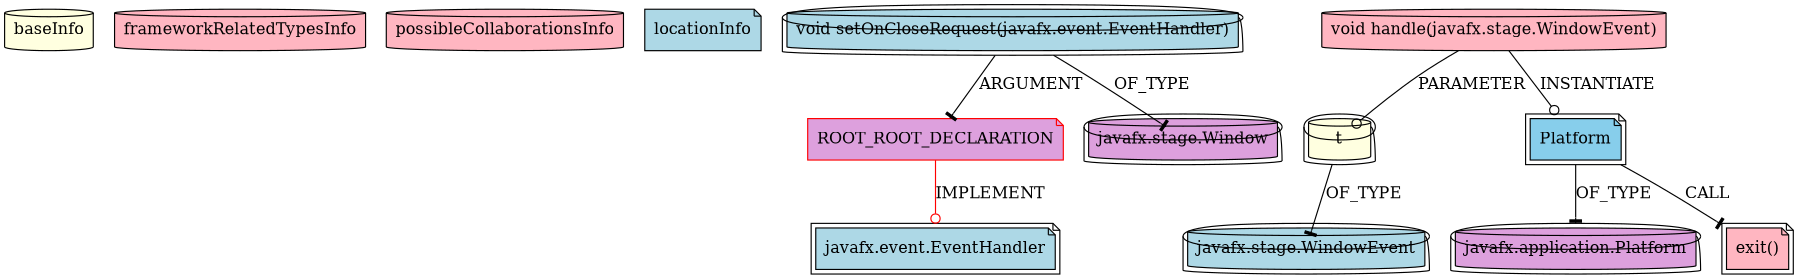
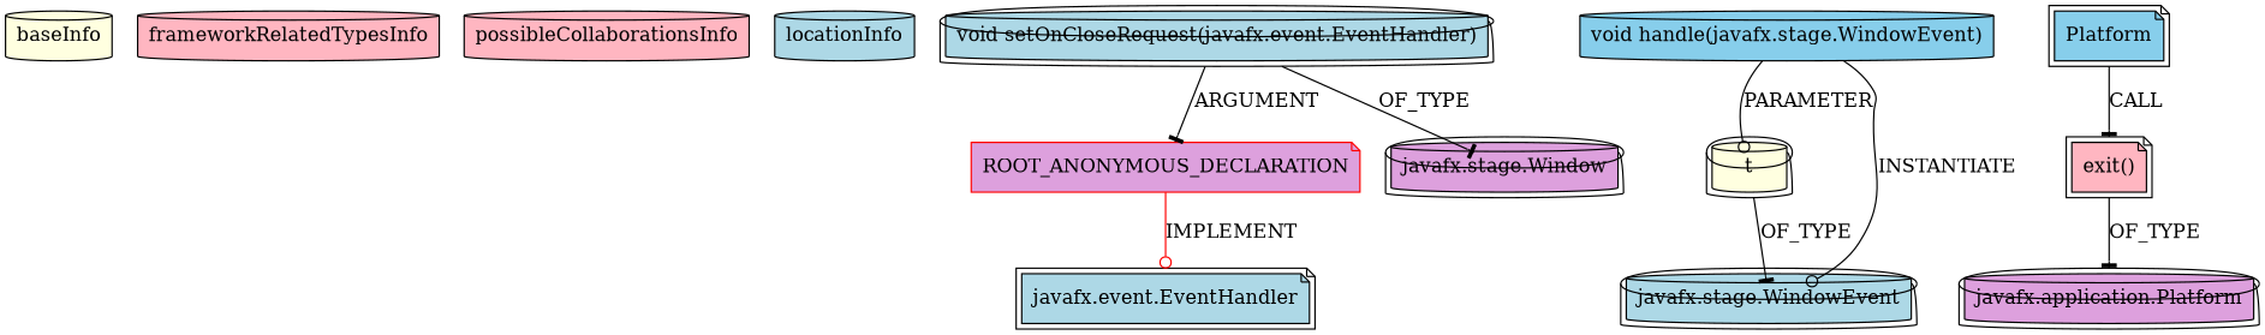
  digraph {
    node [fillcolor=lightblue shape=cylinder style=filled isFrameworkType=true peripheries=2]
    edge [arrowhead=tee]
    baseInfo [category=extension_graph fillcolor=lightyellow graphId=1991 isAnonymous=true possibleRelation=false isFrameworkType="" peripheries=""]
    frameworkRelatedTypesInfo [0="javafx.event.EventHandler" fillcolor=lightpink isFrameworkType="" peripheries=""]
    possibleCollaborationsInfo [fillcolor=lightpink isFrameworkType="" peripheries=""]
-   locationInfo [contextSignature="void start(javafx.stage.Stage)" filePath="/baodvu-MATH2605/LinearAlgebra-master/src/math/Main.java" graphId=1991 projectName="baodvu-MATH2605" shape=note isFrameworkType="" peripheries=""]
-   n5 [color=red fillcolor=plum isFrameworkType=false label=ROOT_ROOT_DECLARATION shape=note vertexType=ROOT_ANONYMOUS_DECLARATION peripheries=""]
+   locationInfo [contextSignature="void start(javafx.stage.Stage)" filePath="/baodvu-MATH2605/LinearAlgebra-master/src/math/Main.java" graphId=1991 projectName="baodvu-MATH2605" isFrameworkType="" peripheries=""]
+   n5 [color=red fillcolor=plum isFrameworkType=false label=ROOT_ANONYMOUS_DECLARATION shape=note vertexType=ROOT_ANONYMOUS_DECLARATION peripheries=""]
    n6 [label="javafx.event.EventHandler" shape=note vertexType=FRAMEWORK_INTERFACE_TYPE]
-   n7 [fillcolor=lightpink isFrameworkType=false label="void handle(javafx.stage.WindowEvent)" vertexType=OVERRIDING_METHOD_DECLARATION peripheries=""]
+   n7 [fillcolor=skyblue isFrameworkType=false label="void handle(javafx.stage.WindowEvent)" vertexType=OVERRIDING_METHOD_DECLARATION peripheries=""]
    n8 [fillcolor=lightyellow label=t vertexType=PARAMETER_DECLARATION]
    n9 [fillcolor=skyblue label=Platform shape=note vertexType=VARIABLE_EXPRESION]
    n10 [label="void setOnCloseRequest(javafx.event.EventHandler)" vertexType=OUTSIDE_CALL]
    n11 [fillcolor=plum label="javafx.stage.Window" vertexType=FRAMEWORK_CLASS_TYPE]
    n12 [label="javafx.stage.WindowEvent" vertexType=FRAMEWORK_CLASS_TYPE]
    n13 [fillcolor=plum label="javafx.application.Platform" vertexType=FRAMEWORK_CLASS_TYPE]
    n14 [fillcolor=lightpink label="exit()" shape=note vertexType=INSIDE_CALL]
    n5 -> n6 [arrowhead=odot color=red label=IMPLEMENT]
    n7 -> n8 [arrowhead=odot label=PARAMETER]
-   n7 -> n9 [arrowhead=odot label=INSTANTIATE]
+   n7 -> n12 [arrowhead=odot label=INSTANTIATE]
    n8 -> n12 [label=OF_TYPE]
-   n9 -> n13 [label=OF_TYPE]
+   n14 -> n13 [label=OF_TYPE]
    n9 -> n14 [label=CALL]
    n10 -> n5 [label=ARGUMENT]
    n10 -> n11 [label=OF_TYPE]
  }
